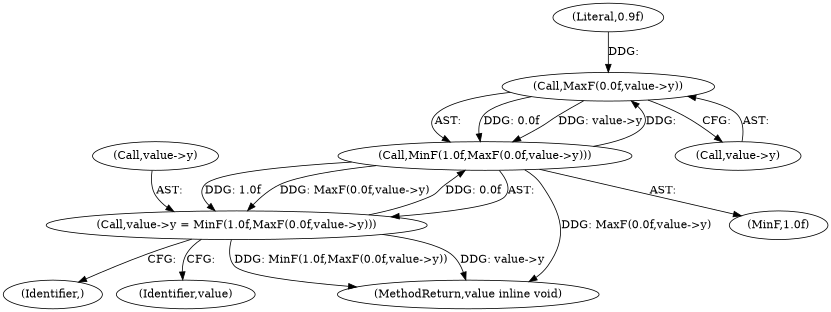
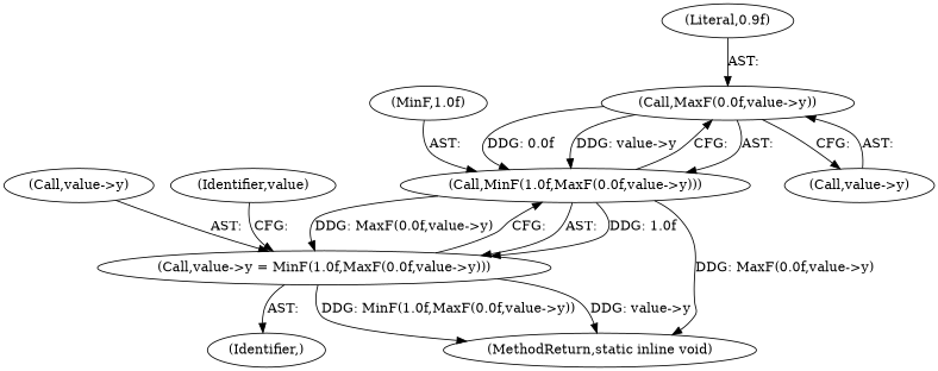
  digraph {
    n1 [label="(Call,MaxF(0.0f,value->y))"]
    n2 [label="(Call,MinF(1.0f,MaxF(0.0f,value->y)))"]
    n3 [label="(Call,value->y)"]
    n4 [label="(Call,value->y = MinF(1.0f,MaxF(0.0f,value->y)))"]
-   n5 [label="(MethodReturn,value inline void)"]
+   n5 [label="(MethodReturn,static inline void)"]
    n6 [label="(Identifier,)"]
    n7 [label="(MinF,1.0f)"]
    n8 [label="(Call,value->y)"]
    n9 [label="(Identifier,value)"]
    n10 [label="(Literal,0.9f)"]
    n1 -> n2 [label="AST: "]
    n1 -> n2 [label="DDG: 0.0f"]
    n1 -> n2 [label="DDG: value->y"]
    n1 -> n3 [label="CFG: "]
-   n2 -> n1 [label="DDG: "]
+   n2 -> n1 [label="CFG: "]
    n2 -> n4 [label="AST: "]
    n2 -> n4 [label="DDG: 1.0f"]
    n2 -> n4 [label="DDG: MaxF(0.0f,value->y)"]
    n2 -> n5 [label="DDG: MaxF(0.0f,value->y)"]
    n3 -> n1 [label="AST: "]
-   n4 -> n2 [label="DDG: 0.0f"]
+   n4 -> n2 [label="CFG: "]
    n4 -> n5 [label="DDG: value->y"]
    n4 -> n5 [label="DDG: MinF(1.0f,MaxF(0.0f,value->y))"]
-   n4 -> n6 [label="CFG: "]
-   n2 -> n7 [label="AST: "]
+   n4 -> n6 [label="AST: "]
+   n7 -> n2 [label="AST: "]
    n8 -> n4 [label="AST: "]
-   n4 -> n9 [label="CFG: "]
-   n10 -> n1 [label="DDG: "]
+   n9 -> n4 [label="CFG: "]
+   n10 -> n1 [label="AST: "]
  }
